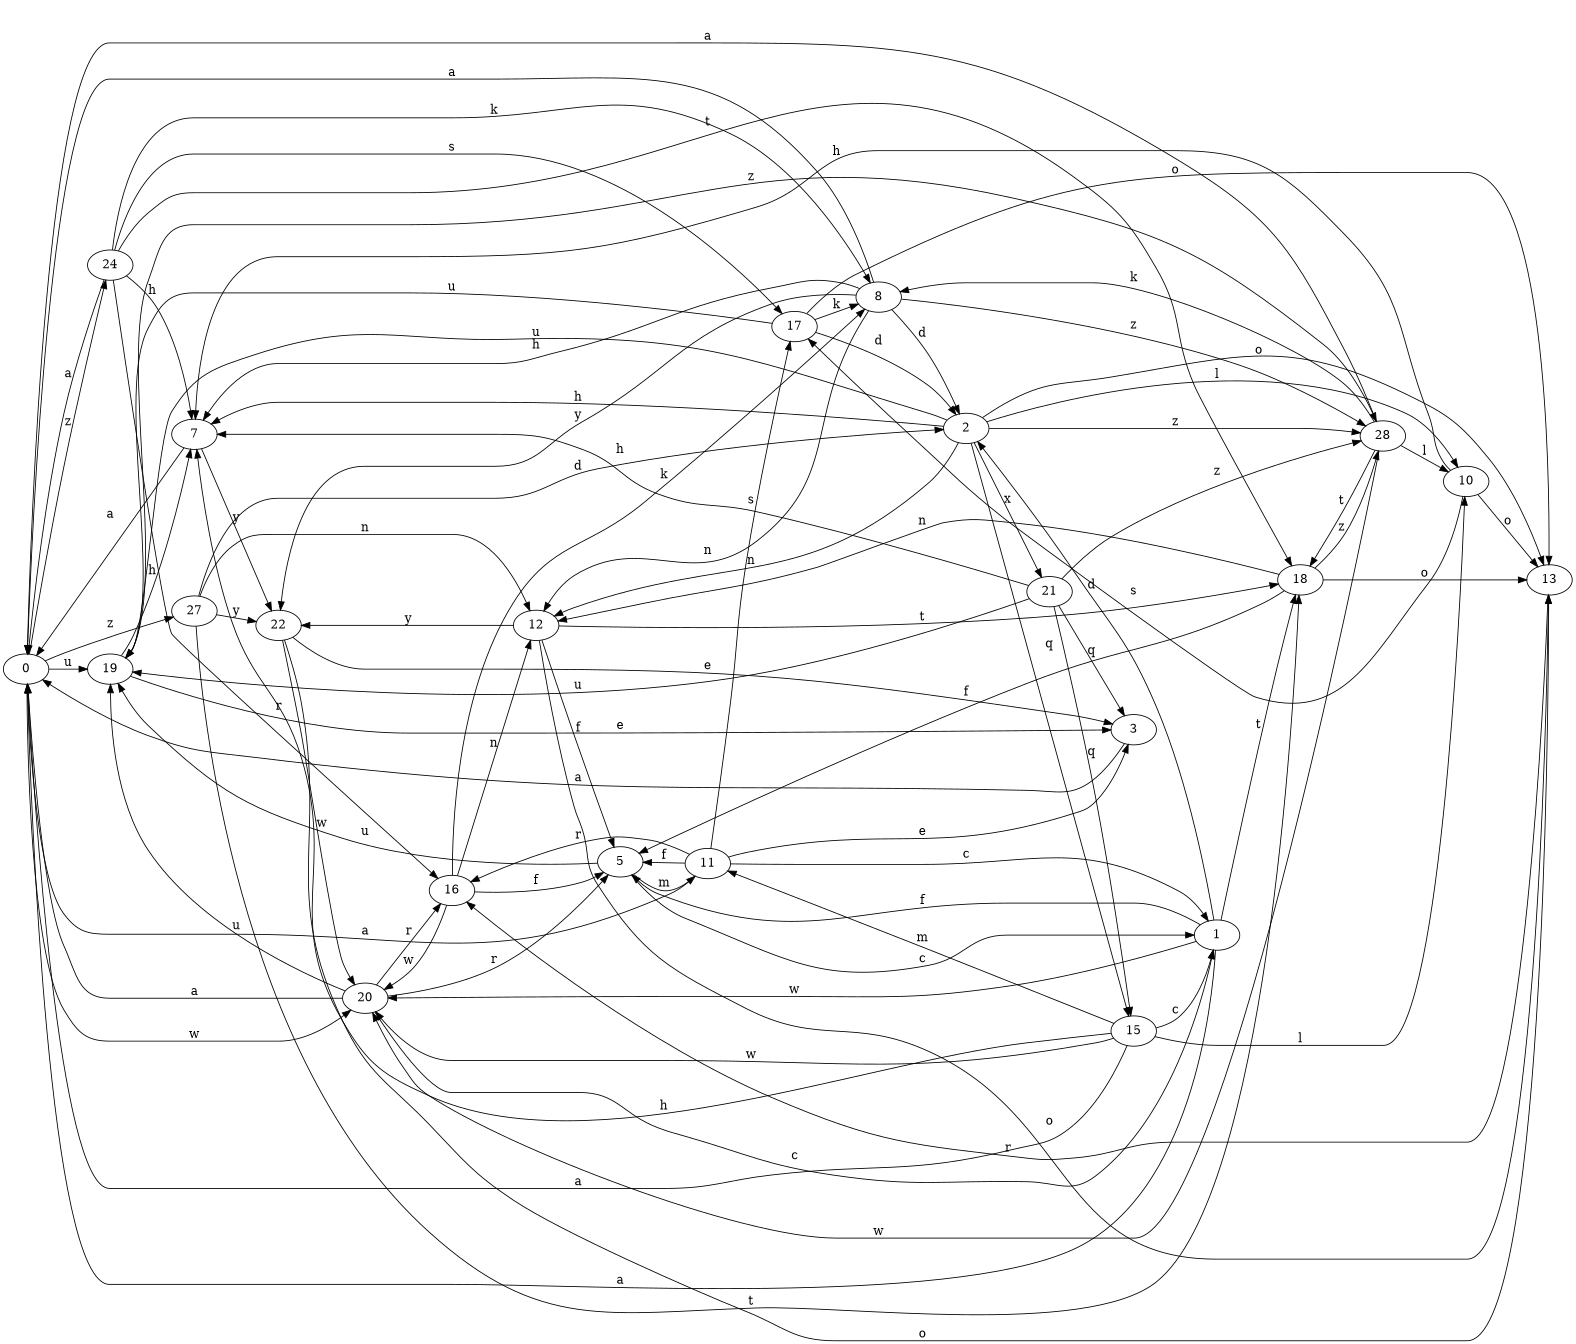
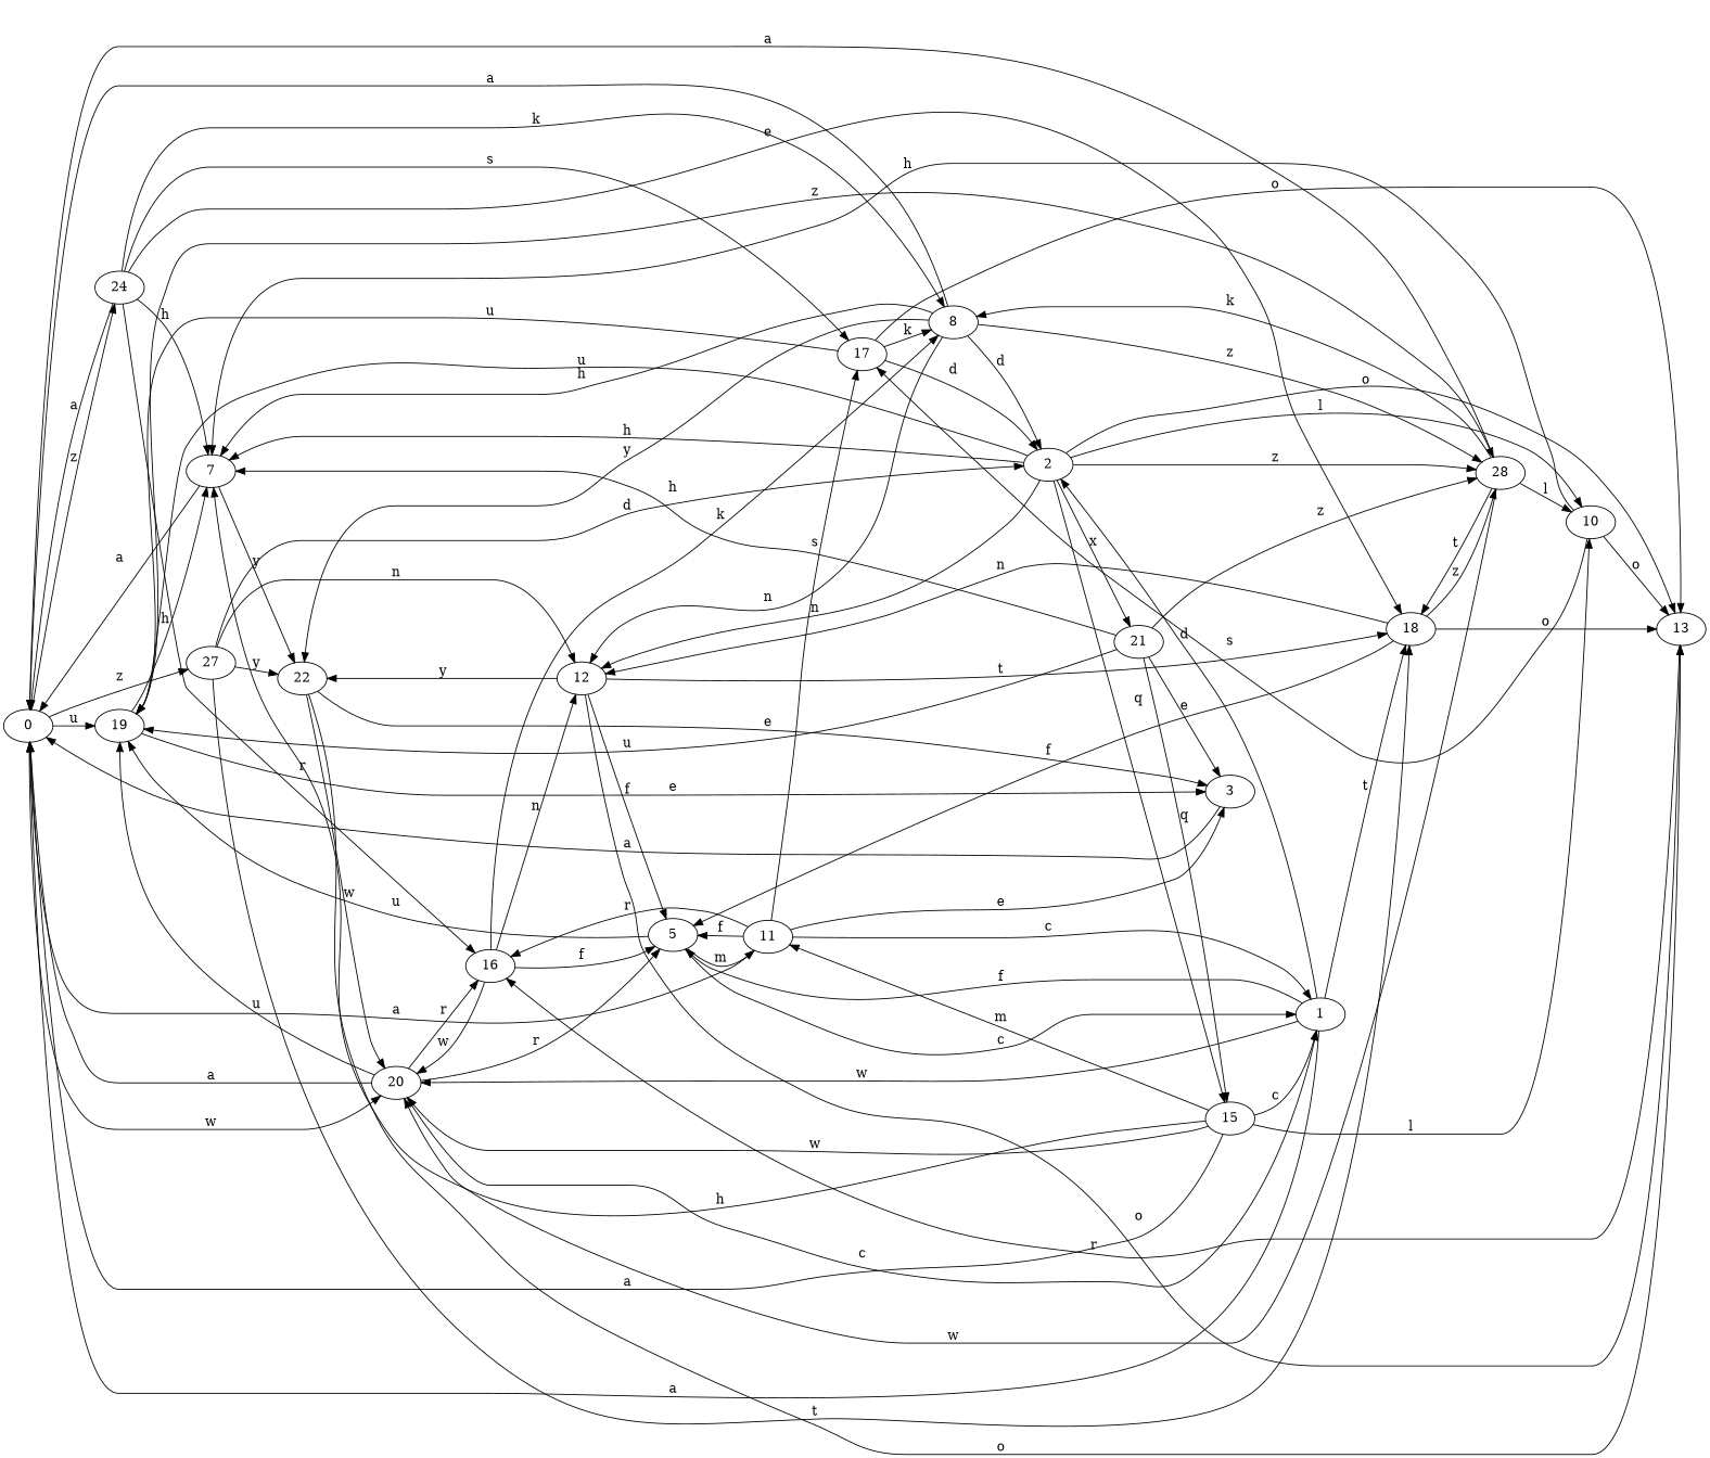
  strict digraph {
    rankdir=LR
    0
    19
    20
    24
    27
    7
    28
    3
    1
    5
    16
    18
    8
    17
    2
    12
    22
    10
    13
    15
    21
    11
    0 -> 19 [label=u]
    0 -> 20 [label=w]
    0 -> 24 [label=z]
    0 -> 27 [label=z]
    19 -> 7 [label=h]
    19 -> 28 [label=z]
    19 -> 3 [label=e]
    20 -> 0 [label=a]
    20 -> 19 [label=u]
    20 -> 1 [label=c]
    20 -> 5 [label=r]
    20 -> 16 [label=r]
    24 -> 0 [label=a]
    24 -> 7 [label=h]
    24 -> 16 [label=r]
-   24 -> 18 [label=t]
+   24 -> 18 [label=e]
    24 -> 8 [label=k]
    24 -> 17 [label=s]
    27 -> 18 [label=t]
    27 -> 2 [label=d]
    27 -> 12 [label=n]
    27 -> 22 [label=y]
    7 -> 0 [label=a]
    7 -> 22 [label=y]
    28 -> 0 [label=a]
    28 -> 20 [label=w]
    28 -> 18 [label=t]
    28 -> 8 [label=k]
    28 -> 10 [label=l]
    3 -> 0 [label=a]
    1 -> 0 [label=a]
    1 -> 20 [label=w]
    1 -> 5 [label=f]
    1 -> 18 [label=t]
    1 -> 2 [label=d]
    5 -> 19 [label=u]
    5 -> 1 [label=c]
    5 -> 11 [label=m]
    16 -> 20 [label=w]
    16 -> 5 [label=f]
    16 -> 8 [label=k]
    16 -> 12 [label=n]
    18 -> 28 [label=z]
    18 -> 5 [label=f]
    18 -> 12 [label=n]
    18 -> 13 [label=o]
    8 -> 0 [label=a]
    8 -> 7 [label=h]
    8 -> 28 [label=z]
    8 -> 2 [label=d]
    8 -> 12 [label=n]
    8 -> 22 [label=y]
    17 -> 19 [label=u]
    17 -> 8 [label=k]
    17 -> 2 [label=d]
    17 -> 13 [label=o]
    2 -> 19 [label=u]
    2 -> 7 [label=h]
    2 -> 28 [label=z]
    2 -> 12 [label=n]
    2 -> 10 [label=l]
    2 -> 13 [label=o]
    2 -> 15 [label=q]
    2 -> 21 [label=x]
    12 -> 5 [label=f]
    12 -> 18 [label=t]
    12 -> 22 [label=y]
    12 -> 13 [label=o]
    22 -> 20 [label=w]
    22 -> 3 [label=e]
    22 -> 13 [label=o]
    10 -> 7 [label=h]
    10 -> 17 [label=s]
    10 -> 13 [label=o]
    13 -> 16 [label=r]
    15 -> 0 [label=a]
    15 -> 20 [label=w]
    15 -> 7 [label=h]
    15 -> 1 [label=c]
    15 -> 10 [label=l]
    15 -> 11 [label=m]
    21 -> 19 [label=u]
    21 -> 7 [label=h]
    21 -> 28 [label=z]
-   21 -> 3 [label=q]
+   21 -> 3 [label=e]
    21 -> 15 [label=q]
    11 -> 0 [label=a]
    11 -> 3 [label=e]
    11 -> 1 [label=c]
    11 -> 5 [label=f]
    11 -> 16 [label=r]
    11 -> 17 [label=s]
  }
